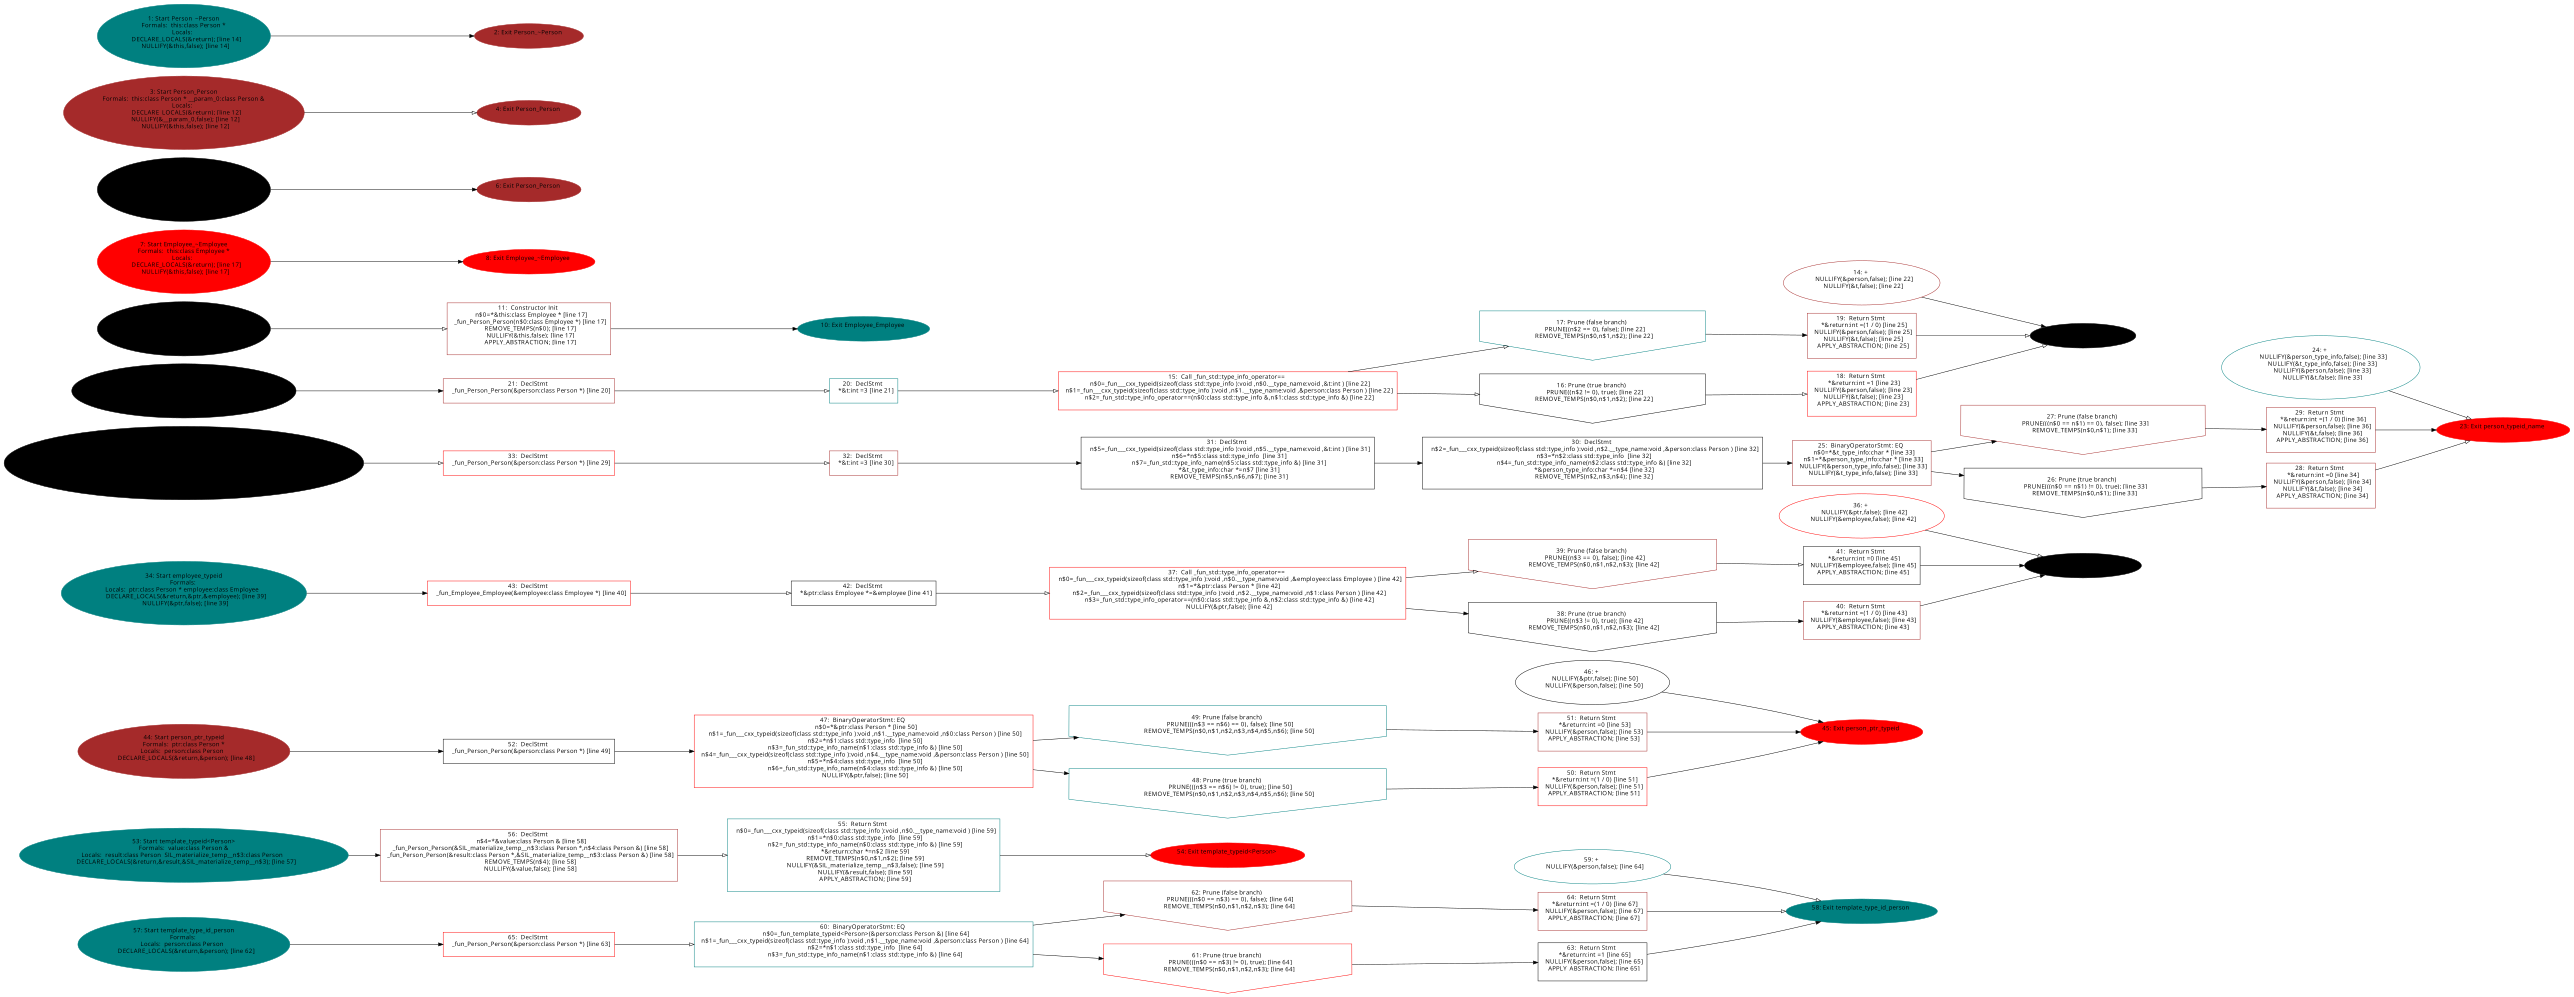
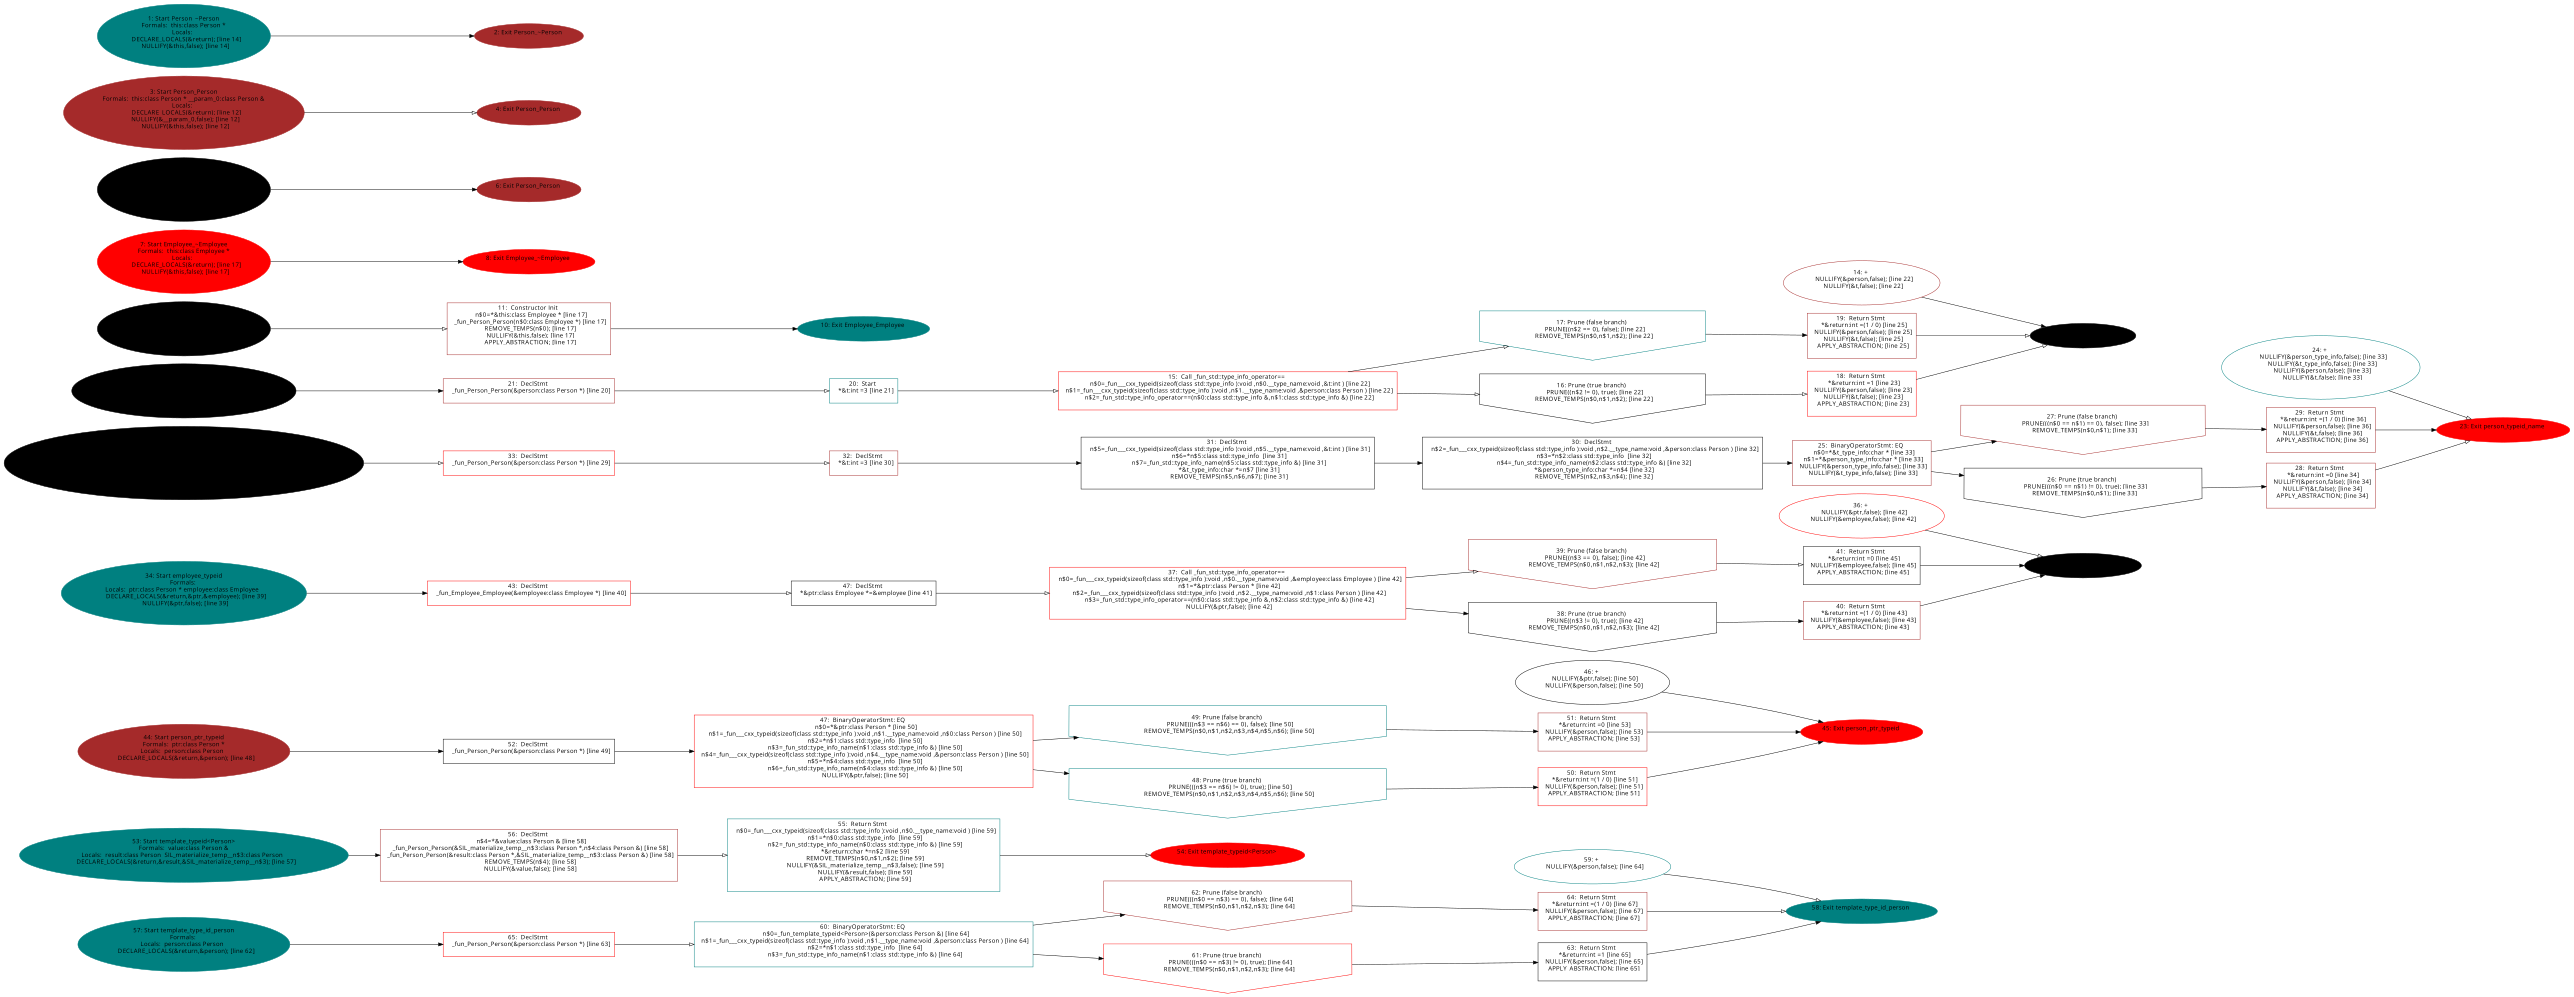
  digraph {
    fontname="Open Sans"
    rankdir=LR
    node [color=brown fontname="Open Sans" shape=box]
    edge [arrowhead=normal fontname="Open Sans"]
    n1 [color=red label="65:  DeclStmt \n   _fun_Person_Person(&person:class Person *) [line 63]\n "]
    n2 [color=teal label="60:  BinaryOperatorStmt: EQ \n   n$0=_fun_template_typeid<Person>(&person:class Person &) [line 64]\n  n$1=_fun___cxx_typeid(sizeof(class std::type_info ):void ,n$1.__type_name:void ,&person:class Person ) [line 64]\n  n$2=*n$1:class std::type_info  [line 64]\n  n$3=_fun_std::type_info_name(n$1:class std::type_info &) [line 64]\n "]
    n3 [label="62: Prune (false branch) \n   PRUNE(((n$0 == n$3) == 0), false); [line 64]\n  REMOVE_TEMPS(n$0,n$1,n$2,n$3); [line 64]\n " shape=invhouse]
    n4 [color=red label="61: Prune (true branch) \n   PRUNE(((n$0 == n$3) != 0), true); [line 64]\n  REMOVE_TEMPS(n$0,n$1,n$2,n$3); [line 64]\n " shape=invhouse]
    n5 [label="64:  Return Stmt \n   *&return:int =(1 / 0) [line 67]\n  NULLIFY(&person,false); [line 67]\n  APPLY_ABSTRACTION; [line 67]\n "]
    n6 [color=black label="63:  Return Stmt \n   *&return:int =1 [line 65]\n  NULLIFY(&person,false); [line 65]\n  APPLY_ABSTRACTION; [line 65]\n "]
    n7 [color=teal label="58: Exit template_type_id_person \n  " style=filled shape=""]
    n8 [color=teal label="59: + \n   NULLIFY(&person,false); [line 64]\n " shape=""]
    n9 [color=teal label="57: Start template_type_id_person\nFormals: \nLocals:  person:class Person  \n   DECLARE_LOCALS(&return,&person); [line 62]\n " style=filled shape=""]
    n10 [label="56:  DeclStmt \n   n$4=*&value:class Person & [line 58]\n  _fun_Person_Person(&SIL_materialize_temp__n$3:class Person *,n$4:class Person &) [line 58]\n  _fun_Person_Person(&result:class Person *,&SIL_materialize_temp__n$3:class Person &) [line 58]\n  REMOVE_TEMPS(n$4); [line 58]\n  NULLIFY(&value,false); [line 58]\n "]
    n11 [color=teal label="55:  Return Stmt \n   n$0=_fun___cxx_typeid(sizeof(class std::type_info ):void ,n$0.__type_name:void ) [line 59]\n  n$1=*n$0:class std::type_info  [line 59]\n  n$2=_fun_std::type_info_name(n$0:class std::type_info &) [line 59]\n  *&return:char *=n$2 [line 59]\n  REMOVE_TEMPS(n$0,n$1,n$2); [line 59]\n  NULLIFY(&SIL_materialize_temp__n$3,false); [line 59]\n  NULLIFY(&result,false); [line 59]\n  APPLY_ABSTRACTION; [line 59]\n "]
    n12 [color=red label="54: Exit template_typeid<Person> \n  " style=filled shape=""]
    n13 [color=teal label="53: Start template_typeid<Person>\nFormals:  value:class Person &\nLocals:  result:class Person  SIL_materialize_temp__n$3:class Person  \n   DECLARE_LOCALS(&return,&result,&SIL_materialize_temp__n$3); [line 57]\n " style=filled shape=""]
    n14 [color=black label="52:  DeclStmt \n   _fun_Person_Person(&person:class Person *) [line 49]\n "]
    n15 [color=red label="47:  BinaryOperatorStmt: EQ \n   n$0=*&ptr:class Person * [line 50]\n  n$1=_fun___cxx_typeid(sizeof(class std::type_info ):void ,n$1.__type_name:void ,n$0:class Person ) [line 50]\n  n$2=*n$1:class std::type_info  [line 50]\n  n$3=_fun_std::type_info_name(n$1:class std::type_info &) [line 50]\n  n$4=_fun___cxx_typeid(sizeof(class std::type_info ):void ,n$4.__type_name:void ,&person:class Person ) [line 50]\n  n$5=*n$4:class std::type_info  [line 50]\n  n$6=_fun_std::type_info_name(n$4:class std::type_info &) [line 50]\n  NULLIFY(&ptr,false); [line 50]\n "]
    n16 [color=teal label="49: Prune (false branch) \n   PRUNE(((n$3 == n$6) == 0), false); [line 50]\n  REMOVE_TEMPS(n$0,n$1,n$2,n$3,n$4,n$5,n$6); [line 50]\n " shape=invhouse]
    n17 [color=teal label="48: Prune (true branch) \n   PRUNE(((n$3 == n$6) != 0), true); [line 50]\n  REMOVE_TEMPS(n$0,n$1,n$2,n$3,n$4,n$5,n$6); [line 50]\n " shape=invhouse]
    n18 [label="51:  Return Stmt \n   *&return:int =0 [line 53]\n  NULLIFY(&person,false); [line 53]\n  APPLY_ABSTRACTION; [line 53]\n "]
    n19 [color=red label="50:  Return Stmt \n   *&return:int =(1 / 0) [line 51]\n  NULLIFY(&person,false); [line 51]\n  APPLY_ABSTRACTION; [line 51]\n "]
    n20 [color=red label="45: Exit person_ptr_typeid \n  " style=filled shape=""]
    n21 [color=black label="46: + \n   NULLIFY(&ptr,false); [line 50]\n  NULLIFY(&person,false); [line 50]\n " shape=""]
    n22 [label="44: Start person_ptr_typeid\nFormals:  ptr:class Person *\nLocals:  person:class Person  \n   DECLARE_LOCALS(&return,&person); [line 48]\n " style=filled shape=""]
    n23 [color=red label="43:  DeclStmt \n   _fun_Employee_Employee(&employee:class Employee *) [line 40]\n "]
-   n24 [color=black label="42:  DeclStmt \n   *&ptr:class Employee *=&employee [line 41]\n "]
+   n24 [color=black label="47:  DeclStmt \n   *&ptr:class Employee *=&employee [line 41]\n "]
    n25 [color=red label="37:  Call _fun_std::type_info_operator== \n   n$0=_fun___cxx_typeid(sizeof(class std::type_info ):void ,n$0.__type_name:void ,&employee:class Employee ) [line 42]\n  n$1=*&ptr:class Person * [line 42]\n  n$2=_fun___cxx_typeid(sizeof(class std::type_info ):void ,n$2.__type_name:void ,n$1:class Person ) [line 42]\n  n$3=_fun_std::type_info_operator==(n$0:class std::type_info &,n$2:class std::type_info &) [line 42]\n  NULLIFY(&ptr,false); [line 42]\n "]
    n26 [label="39: Prune (false branch) \n   PRUNE((n$3 == 0), false); [line 42]\n  REMOVE_TEMPS(n$0,n$1,n$2,n$3); [line 42]\n " shape=invhouse]
    n27 [color=black label="38: Prune (true branch) \n   PRUNE((n$3 != 0), true); [line 42]\n  REMOVE_TEMPS(n$0,n$1,n$2,n$3); [line 42]\n " shape=invhouse]
    n28 [color=black label="41:  Return Stmt \n   *&return:int =0 [line 45]\n  NULLIFY(&employee,false); [line 45]\n  APPLY_ABSTRACTION; [line 45]\n "]
    n29 [label="40:  Return Stmt \n   *&return:int =(1 / 0) [line 43]\n  NULLIFY(&employee,false); [line 43]\n  APPLY_ABSTRACTION; [line 43]\n "]
    n30 [color=black label="35: Exit employee_typeid \n  " style=filled shape=""]
    n31 [color=red label="36: + \n   NULLIFY(&ptr,false); [line 42]\n  NULLIFY(&employee,false); [line 42]\n " shape=""]
    n32 [color=teal label="34: Start employee_typeid\nFormals: \nLocals:  ptr:class Person * employee:class Employee  \n   DECLARE_LOCALS(&return,&ptr,&employee); [line 39]\n  NULLIFY(&ptr,false); [line 39]\n " style=filled shape=""]
    n33 [color=red label="33:  DeclStmt \n   _fun_Person_Person(&person:class Person *) [line 29]\n "]
    n34 [label="32:  DeclStmt \n   *&t:int =3 [line 30]\n "]
    n35 [color=black label="31:  DeclStmt \n   n$5=_fun___cxx_typeid(sizeof(class std::type_info ):void ,n$5.__type_name:void ,&t:int ) [line 31]\n  n$6=*n$5:class std::type_info  [line 31]\n  n$7=_fun_std::type_info_name(n$5:class std::type_info &) [line 31]\n  *&t_type_info:char *=n$7 [line 31]\n  REMOVE_TEMPS(n$5,n$6,n$7); [line 31]\n "]
    n36 [color=black label="30:  DeclStmt \n   n$2=_fun___cxx_typeid(sizeof(class std::type_info ):void ,n$2.__type_name:void ,&person:class Person ) [line 32]\n  n$3=*n$2:class std::type_info  [line 32]\n  n$4=_fun_std::type_info_name(n$2:class std::type_info &) [line 32]\n  *&person_type_info:char *=n$4 [line 32]\n  REMOVE_TEMPS(n$2,n$3,n$4); [line 32]\n "]
    n37 [label="25:  BinaryOperatorStmt: EQ \n   n$0=*&t_type_info:char * [line 33]\n  n$1=*&person_type_info:char * [line 33]\n  NULLIFY(&person_type_info,false); [line 33]\n  NULLIFY(&t_type_info,false); [line 33]\n "]
    n38 [label="27: Prune (false branch) \n   PRUNE(((n$0 == n$1) == 0), false); [line 33]\n  REMOVE_TEMPS(n$0,n$1); [line 33]\n " shape=invhouse]
    n39 [color=black label="26: Prune (true branch) \n   PRUNE(((n$0 == n$1) != 0), true); [line 33]\n  REMOVE_TEMPS(n$0,n$1); [line 33]\n " shape=invhouse]
    n40 [label="29:  Return Stmt \n   *&return:int =(1 / 0) [line 36]\n  NULLIFY(&person,false); [line 36]\n  NULLIFY(&t,false); [line 36]\n  APPLY_ABSTRACTION; [line 36]\n "]
    n41 [label="28:  Return Stmt \n   *&return:int =0 [line 34]\n  NULLIFY(&person,false); [line 34]\n  NULLIFY(&t,false); [line 34]\n  APPLY_ABSTRACTION; [line 34]\n "]
    n42 [color=red label="23: Exit person_typeid_name \n  " style=filled shape=""]
    n43 [color=teal label="24: + \n   NULLIFY(&person_type_info,false); [line 33]\n  NULLIFY(&t_type_info,false); [line 33]\n  NULLIFY(&person,false); [line 33]\n  NULLIFY(&t,false); [line 33]\n " shape=""]
    n44 [color=black label="22: Start person_typeid_name\nFormals: \nLocals:  person_type_info:char * t_type_info:char * t:int  person:class Person  \n   DECLARE_LOCALS(&return,&person_type_info,&t_type_info,&t,&person); [line 28]\n  NULLIFY(&person_type_info,false); [line 28]\n  NULLIFY(&t_type_info,false); [line 28]\n " style=filled shape=""]
    n45 [label="21:  DeclStmt \n   _fun_Person_Person(&person:class Person *) [line 20]\n "]
-   n46 [color=teal label="20:  DeclStmt \n   *&t:int =3 [line 21]\n "]
+   n46 [color=teal label="20:  Start \n   *&t:int =3 [line 21]\n "]
    n47 [color=red label="15:  Call _fun_std::type_info_operator== \n   n$0=_fun___cxx_typeid(sizeof(class std::type_info ):void ,n$0.__type_name:void ,&t:int ) [line 22]\n  n$1=_fun___cxx_typeid(sizeof(class std::type_info ):void ,n$1.__type_name:void ,&person:class Person ) [line 22]\n  n$2=_fun_std::type_info_operator==(n$0:class std::type_info &,n$1:class std::type_info &) [line 22]\n "]
    n48 [color=teal label="17: Prune (false branch) \n   PRUNE((n$2 == 0), false); [line 22]\n  REMOVE_TEMPS(n$0,n$1,n$2); [line 22]\n " shape=invhouse]
    n49 [color=black label="16: Prune (true branch) \n   PRUNE((n$2 != 0), true); [line 22]\n  REMOVE_TEMPS(n$0,n$1,n$2); [line 22]\n " shape=invhouse]
    n50 [label="19:  Return Stmt \n   *&return:int =(1 / 0) [line 25]\n  NULLIFY(&person,false); [line 25]\n  NULLIFY(&t,false); [line 25]\n  APPLY_ABSTRACTION; [line 25]\n "]
    n51 [color=red label="18:  Return Stmt \n   *&return:int =1 [line 23]\n  NULLIFY(&person,false); [line 23]\n  NULLIFY(&t,false); [line 23]\n  APPLY_ABSTRACTION; [line 23]\n "]
    n52 [color=black label="13: Exit person_typeid \n  " style=filled shape=""]
    n53 [label="14: + \n   NULLIFY(&person,false); [line 22]\n  NULLIFY(&t,false); [line 22]\n " shape=""]
    n54 [color=black label="12: Start person_typeid\nFormals: \nLocals:  t:int  person:class Person  \n   DECLARE_LOCALS(&return,&t,&person); [line 19]\n " style=filled shape=""]
    n55 [label="11:  Constructor Init \n   n$0=*&this:class Employee * [line 17]\n  _fun_Person_Person(n$0:class Employee *) [line 17]\n  REMOVE_TEMPS(n$0); [line 17]\n  NULLIFY(&this,false); [line 17]\n  APPLY_ABSTRACTION; [line 17]\n "]
    n56 [color=teal label="10: Exit Employee_Employee \n  " style=filled shape=""]
    n57 [color=black label="9: Start Employee_Employee\nFormals:  this:class Employee *\nLocals:  \n   DECLARE_LOCALS(&return); [line 17]\n " style=filled shape=""]
    n58 [color=red label="8: Exit Employee_~Employee \n  " style=filled shape=""]
    n59 [color=red label="7: Start Employee_~Employee\nFormals:  this:class Employee *\nLocals:  \n   DECLARE_LOCALS(&return); [line 17]\n  NULLIFY(&this,false); [line 17]\n " style=filled shape=""]
    n60 [label="6: Exit Person_Person \n  " style=filled shape=""]
    n61 [color=black label="5: Start Person_Person\nFormals:  this:class Person *\nLocals:  \n   DECLARE_LOCALS(&return); [line 12]\n  NULLIFY(&this,false); [line 12]\n " style=filled shape=""]
    n62 [label="4: Exit Person_Person \n  " style=filled shape=""]
    n63 [label="3: Start Person_Person\nFormals:  this:class Person * __param_0:class Person &\nLocals:  \n   DECLARE_LOCALS(&return); [line 12]\n  NULLIFY(&__param_0,false); [line 12]\n  NULLIFY(&this,false); [line 12]\n " style=filled shape=""]
    n64 [label="2: Exit Person_~Person \n  " style=filled shape=""]
    n65 [color=teal label="1: Start Person_~Person\nFormals:  this:class Person *\nLocals:  \n   DECLARE_LOCALS(&return); [line 14]\n  NULLIFY(&this,false); [line 14]\n " style=filled shape=""]
    n1 -> n2 [arrowhead=onormal]
    n2 -> n3
    n2 -> n4
    n3 -> n5
    n4 -> n6
    n5 -> n7 [arrowhead=onormal]
    n6 -> n7
    n8 -> n7 [arrowhead=onormal]
    n9 -> n1
    n10 -> n11 [arrowhead=onormal]
    n11 -> n12 [arrowhead=onormal]
    n13 -> n10
    n14 -> n15
    n15 -> n16
    n15 -> n17
    n16 -> n18
    n17 -> n19
    n18 -> n20
    n19 -> n20
    n21 -> n20
    n22 -> n14
    n23 -> n24 [arrowhead=onormal]
    n24 -> n25 [arrowhead=onormal]
    n25 -> n26 [arrowhead=onormal]
    n25 -> n27
    n26 -> n28 [arrowhead=onormal]
    n27 -> n29
    n28 -> n30
    n29 -> n30
    n31 -> n30 [arrowhead=onormal]
    n32 -> n23
    n33 -> n34 [arrowhead=onormal]
    n34 -> n35
    n35 -> n36
    n36 -> n37
    n37 -> n38
    n37 -> n39
    n38 -> n40
    n39 -> n41
    n40 -> n42
    n41 -> n42 [arrowhead=onormal]
    n43 -> n42 [arrowhead=onormal]
    n44 -> n33 [arrowhead=onormal]
    n45 -> n46 [arrowhead=onormal]
    n46 -> n47 [arrowhead=onormal]
    n47 -> n48 [arrowhead=onormal]
    n47 -> n49 [arrowhead=onormal]
    n48 -> n50
    n49 -> n51 [arrowhead=onormal]
    n50 -> n52 [arrowhead=onormal]
    n51 -> n52 [arrowhead=onormal]
    n53 -> n52
    n54 -> n45
    n55 -> n56
    n57 -> n55 [arrowhead=onormal]
    n59 -> n58
    n61 -> n60
    n63 -> n62 [arrowhead=onormal]
    n65 -> n64
  }
